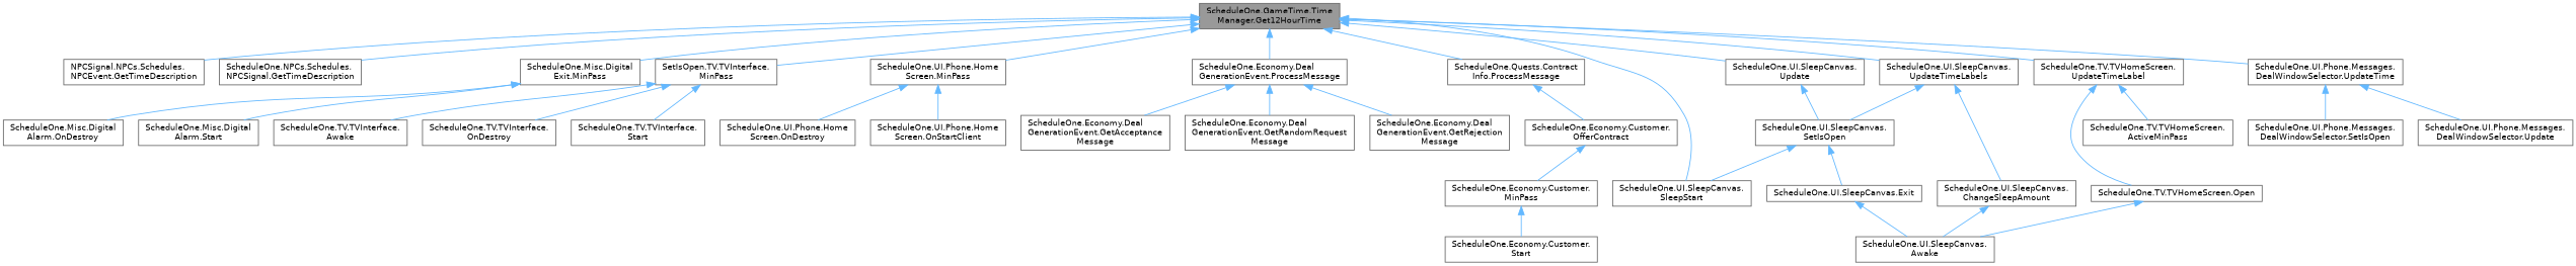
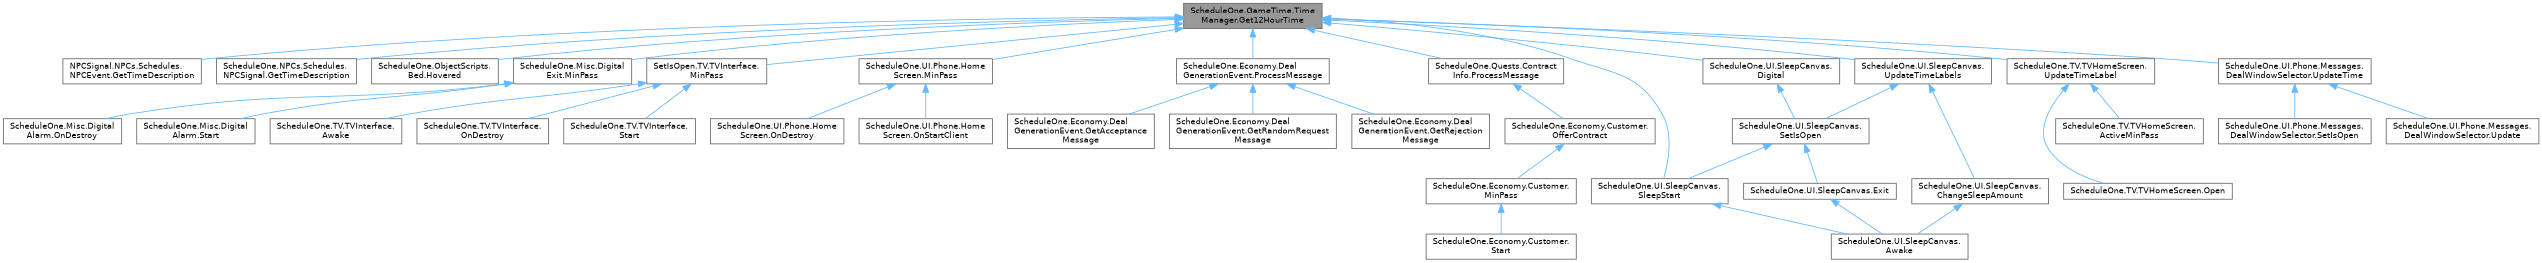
  digraph {
    rankdir=TB
    node [color=grey40 fillcolor=white fontname=Helvetica fontsize=10 shape=box style=filled]
    edge [color=steelblue1 dir=back fontname=Helvetica fontsize=10 labelfontname=Helvetica labelfontsize=10 style=solid]
    n1 [color=gray40 fillcolor=grey60 fontcolor=black height=0.2 label="ScheduleOne.GameTime.Time\lManager.Get12HourTime" width=0.4]
    n2 [height=0.2 label="NPCSignal.NPCs.Schedules.\lNPCEvent.GetTimeDescription" width=0.4]
    n3 [height=0.2 label="ScheduleOne.NPCs.Schedules.\lNPCSignal.GetTimeDescription" width=0.4]
+   n4 [height=0.2 label="ScheduleOne.ObjectScripts.\lBed.Hovered" width=0.4]
    n5 [height=0.2 label="ScheduleOne.Misc.Digital\lExit.MinPass" width=0.4]
    n6 [height=0.2 label="SetIsOpen.TV.TVInterface.\lMinPass" width=0.4]
    n7 [height=0.2 label="ScheduleOne.UI.Phone.Home\lScreen.MinPass" width=0.4]
    n8 [height=0.2 label="ScheduleOne.Economy.Deal\lGenerationEvent.ProcessMessage" width=0.4]
    n9 [height=0.2 label="ScheduleOne.Quests.Contract\lInfo.ProcessMessage" width=0.4]
    n10 [height=0.2 label="ScheduleOne.UI.SleepCanvas.\lSleepStart" width=0.4]
-   n11 [height=0.2 label="ScheduleOne.UI.SleepCanvas.\lUpdate" width=0.4]
+   n11 [height=0.2 label="ScheduleOne.UI.SleepCanvas.\lDigital" width=0.4]
    n12 [height=0.2 label="ScheduleOne.UI.Phone.Messages.\lDealWindowSelector.UpdateTime" width=0.4]
    n13 [height=0.2 label="ScheduleOne.TV.TVHomeScreen.\lUpdateTimeLabel" width=0.4]
    n14 [height=0.2 label="ScheduleOne.UI.SleepCanvas.\lUpdateTimeLabels" width=0.4]
    n15 [height=0.2 label="ScheduleOne.Misc.Digital\lAlarm.OnDestroy" width=0.4]
    n16 [height=0.2 label="ScheduleOne.Misc.Digital\lAlarm.Start" width=0.4]
    n17 [height=0.2 label="ScheduleOne.TV.TVInterface.\lAwake" width=0.4]
    n18 [height=0.2 label="ScheduleOne.TV.TVInterface.\lOnDestroy" width=0.4]
    n19 [height=0.2 label="ScheduleOne.TV.TVInterface.\lStart" width=0.4]
    n20 [height=0.2 label="ScheduleOne.UI.Phone.Home\lScreen.OnDestroy" width=0.4]
    n21 [height=0.2 label="ScheduleOne.UI.Phone.Home\lScreen.OnStartClient" width=0.4]
    n22 [height=0.2 label="ScheduleOne.Economy.Deal\lGenerationEvent.GetAcceptance\lMessage" width=0.4]
    n23 [height=0.2 label="ScheduleOne.Economy.Deal\lGenerationEvent.GetRandomRequest\lMessage" width=0.4]
    n24 [height=0.2 label="ScheduleOne.Economy.Deal\lGenerationEvent.GetRejection\lMessage" width=0.4]
    n25 [height=0.2 label="ScheduleOne.Economy.Customer.\lOfferContract" width=0.4]
    n26 [height=0.2 label="ScheduleOne.UI.SleepCanvas.\lAwake" width=0.4]
    n27 [height=0.2 label="ScheduleOne.UI.SleepCanvas.\lSetIsOpen" width=0.4]
    n28 [height=0.2 label="ScheduleOne.UI.Phone.Messages.\lDealWindowSelector.SetIsOpen" width=0.4]
    n29 [height=0.2 label="ScheduleOne.UI.Phone.Messages.\lDealWindowSelector.Update" width=0.4]
    n30 [height=0.2 label="ScheduleOne.TV.TVHomeScreen.\lActiveMinPass" width=0.4]
    n31 [height=0.2 label="ScheduleOne.TV.TVHomeScreen.Open" width=0.4]
    n32 [height=0.2 label="ScheduleOne.UI.SleepCanvas.\lChangeSleepAmount" width=0.4]
    n33 [height=0.2 label="ScheduleOne.Economy.Customer.\lMinPass" width=0.4]
    n34 [height=0.2 label="ScheduleOne.Economy.Customer.\lStart" width=0.4]
    n35 [height=0.2 label="ScheduleOne.UI.SleepCanvas.Exit" width=0.4]
    n1 -> n2
    n1 -> n3
+   n1 -> n4
    n1 -> n5
    n1 -> n6
    n1 -> n7
    n1 -> n8
    n1 -> n9
    n1 -> n10
    n1 -> n11
    n1 -> n12
    n1 -> n13
    n1 -> n14
    n5 -> n15
    n5 -> n16
    n6 -> n17
    n6 -> n18
    n6 -> n19
    n7 -> n20
    n7 -> n21
    n8 -> n22
    n8 -> n23
    n8 -> n24
    n9 -> n25
-   n31 -> n26
+   n10 -> n26
    n11 -> n27
    n12 -> n28
    n12 -> n29
    n13 -> n30
    n13 -> n31
    n14 -> n27
    n14 -> n32
    n25 -> n33
    n27 -> n10
    n27 -> n35
    n32 -> n26
    n33 -> n34
    n35 -> n26
  }
